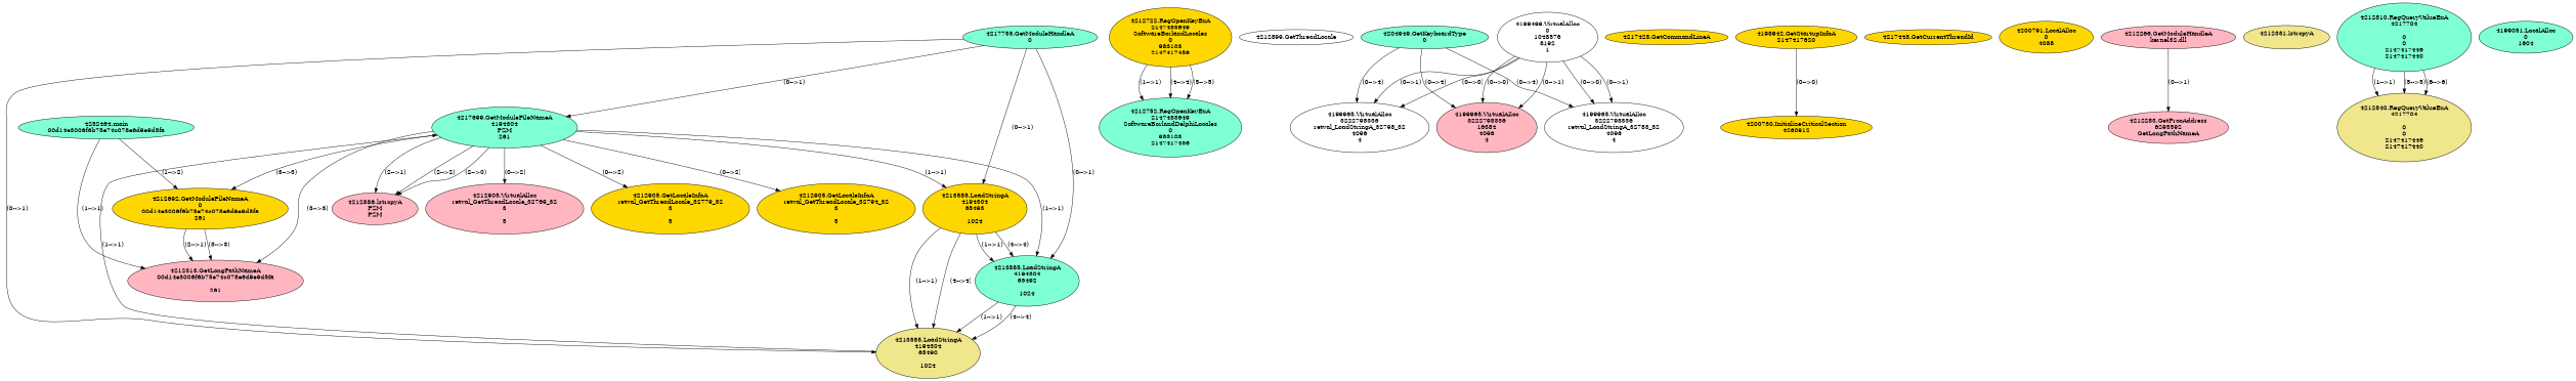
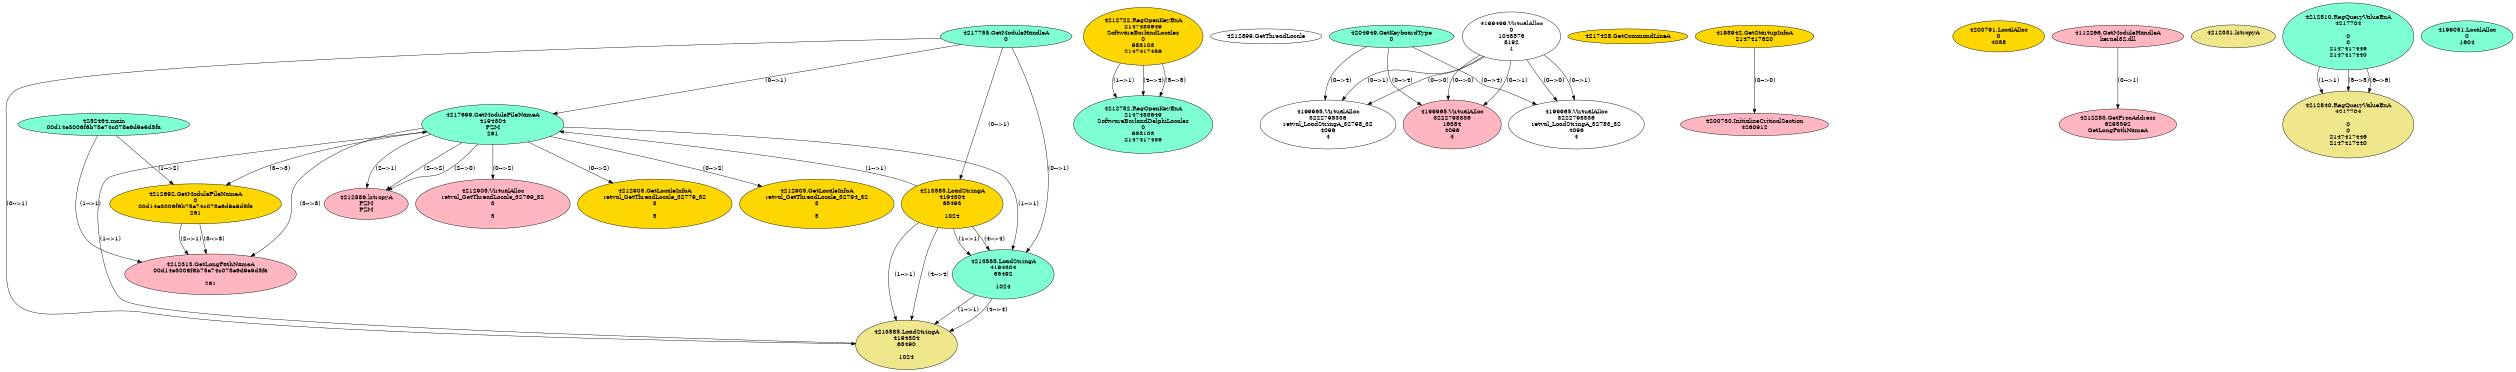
  digraph {
    node [fillcolor=gold style=filled]
    n1 [fillcolor=aquamarine label="4252464.main\n00d14e3006f6b75e74c078e6d9e9d5fa"]
    n2 [label="4212692.GetModuleFileNameA\n0\n00d14e3006f6b75e74c078e6d9e9d5fa\n261"]
    n3 [fillcolor=lightpink label="4212313.GetLongPathNameA\n00d14e3006f6b75e74c078e6d9e9d5fa\n\n261"]
    n4 [fillcolor=aquamarine label="4217755.GetModuleHandleA\n0"]
    n5 [fillcolor=aquamarine label="4217699.GetModuleFileNameA\n4194304\nPZM\n261"]
    n6 [label="4213585.LoadStringA\n4194304\n65493\n\n1024"]
    n7 [fillcolor=aquamarine label="4213585.LoadStringA\n4194304\n65492\n\n1024"]
    n8 [fillcolor=khaki label="4213585.LoadStringA\n4194304\n65490\n\n1024"]
    n9 [fillcolor=lightpink label="4212886.lstrcpyA\nPZM\nPZM"]
    n10 [fillcolor=lightpink label="4212905.VirtualAlloc\nretval_GetThreadLocale_32769_32\n3\n\n5"]
    n11 [label="4212905.GetLocaleInfoA\nretval_GetThreadLocale_32779_32\n3\n\n5"]
    n12 [label="4212905.GetLocaleInfoA\nretval_GetThreadLocale_32794_32\n3\n\n5"]
    n13 [label="4212722.RegOpenKeyExA\n2147483649\nSoftware\Borland\Locales\n0\n983103\n2147417456"]
    n14 [fillcolor=aquamarine label="4212752.RegOpenKeyExA\n2147483649\nSoftware\Borland\Delphi\Locales\n0\n983103\n2147417456"]
    n15 [fillcolor=white label="4212899.GetThreadLocale\n"]
    n16 [fillcolor=aquamarine label="4204949.GetKeyboardType\n0"]
    n17 [fillcolor=white label="4199965.VirtualAlloc\n3222798336\nretval_LoadStringA_32798_32\n4096\n4"]
    n18 [fillcolor=white label="4199965.VirtualAlloc\n3222798336\nretval_LoadStringA_32783_32\n4096\n4"]
    n19 [fillcolor=lightpink label="4199965.VirtualAlloc\n3222798336\n16384\n4096\n4"]
    n20 [label="4217428.GetCommandLineA\n"]
    n21 [label="4198942.GetStartupInfoA\n2147417620"]
-   n22 [label="4200730.InitializeCriticalSection\n4260912"]
-   n23 [label="4217448.GetCurrentThreadId\n"]
+   n22 [fillcolor=lightpink label="4200730.InitializeCriticalSection\n4260912"]
    n24 [label="4200791.LocalAlloc\n0\n4088"]
-   n25 [fillcolor=lightpink label="4212266.GetModuleHandleA\nkernel32.dll"]
+   n25 [fillcolor=lightpink label="4112266.GetModuleHandleA\nkernel32.dll"]
    n26 [fillcolor=lightpink label="4212283.GetProcAddress\n6295592\nGetLongPathNameA"]
    n27 [fillcolor=khaki label="4212331.lstrcpyA\n\n"]
    n28 [fillcolor=aquamarine label="4212810.RegQueryValueExA\n4217704\n\n0\n0\n2147417446\n2147417440"]
    n29 [fillcolor=khaki label="4212840.RegQueryValueExA\n4217704\n\n0\n0\n2147417446\n2147417440"]
    n30 [fillcolor=white label="4199499.VirtualAlloc\n0\n1048576\n8192\n1"]
    n31 [fillcolor=aquamarine label="4199051.LocalAlloc\n0\n1604"]
    n1 -> n2 [label="(1-->2)"]
    n1 -> n3 [label="(1-->1)"]
    n2 -> n3 [label="(2-->1)"]
    n2 -> n3 [label="(3-->3)"]
    n4 -> n5 [label="(0-->1)"]
    n4 -> n6 [label="(0-->1)"]
    n4 -> n7 [label="(0-->1)"]
    n4 -> n8 [label="(0-->1)"]
    n5 -> n2 [label="(3-->3)"]
    n5 -> n3 [label="(3-->3)"]
-   n5 -> n6 [label="(1-->1)"]
+   n6 -> n5 [label="(1-->1)"]
    n5 -> n7 [label="(1-->1)"]
    n5 -> n9 [label="(2-->1)"]
    n5 -> n9 [label="(2-->2)"]
    n5 -> n9 [label="(2-->0)"]
    n5 -> n10 [label="(0-->2)"]
    n5 -> n11 [label="(0-->2)"]
    n5 -> n12 [label="(0-->2)"]
    n6 -> n7 [label="(1-->1)"]
    n6 -> n7 [label="(4-->4)"]
    n6 -> n8 [label="(1-->1)"]
    n6 -> n8 [label="(4-->4)"]
    n7 -> n8 [label="(1-->1)"]
    n7 -> n8 [label="(4-->4)"]
    n8 -> n5 [label="(1-->1)"]
    n13 -> n14 [label="(1-->1)"]
    n13 -> n14 [label="(4-->4)"]
    n13 -> n14 [label="(5-->5)"]
    n16 -> n17 [label="(0-->4)"]
    n16 -> n18 [label="(0-->4)"]
    n16 -> n19 [label="(0-->4)"]
    n21 -> n22 [label="(0-->0)"]
    n25 -> n26 [label="(0-->1)"]
    n28 -> n29 [label="(1-->1)"]
    n28 -> n29 [label="(5-->5)"]
    n28 -> n29 [label="(6-->6)"]
    n30 -> n17 [label="(0-->1)"]
    n30 -> n17 [label="(0-->0)"]
    n30 -> n18 [label="(0-->1)"]
    n30 -> n18 [label="(0-->0)"]
    n30 -> n19 [label="(0-->1)"]
    n30 -> n19 [label="(0-->0)"]
  }
